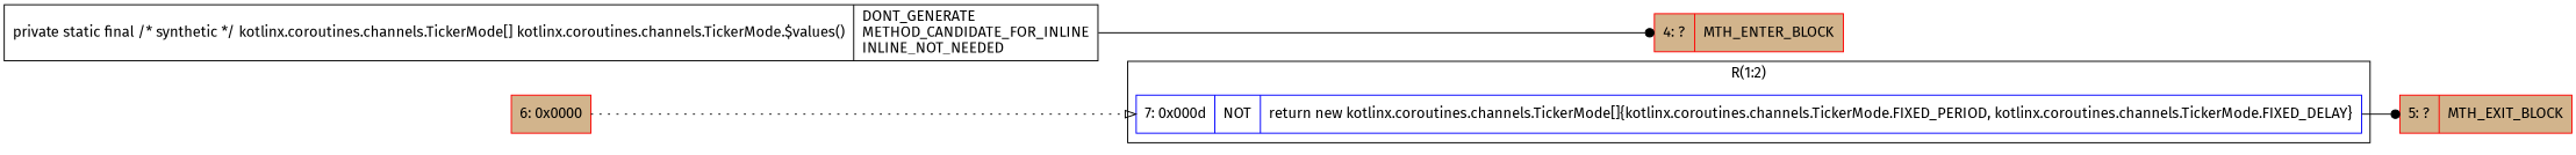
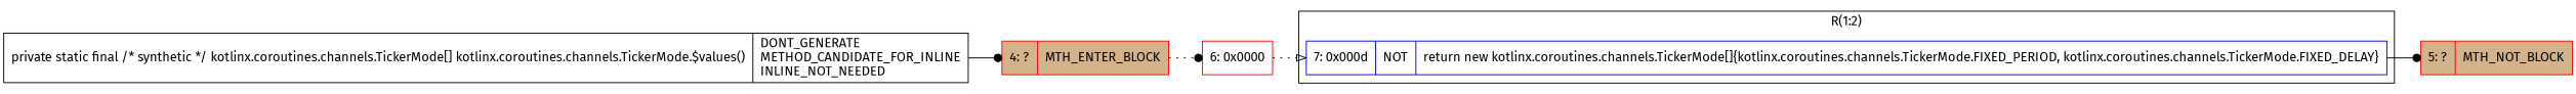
  digraph {
    fontname="Fira Sans"
    rankdir=LR
    node [color=red fillcolor=white fontname="Fira Sans" shape=record style=filled]
    edge [arrowhead=dot fontname="Fira Sans" style=solid]
    n1 [color=blue label="{7\:\ 0x000d|NOT\l|return new kotlinx.coroutines.channels.TickerMode[]\{kotlinx.coroutines.channels.TickerMode.FIXED_PERIOD, kotlinx.coroutines.channels.TickerMode.FIXED_DELAY\}\l}"]
-   n2 [fillcolor=tan label="{5\:\ ?|MTH_EXIT_BLOCK\l}"]
+   n2 [fillcolor=tan label="{5\:\ ?|MTH_NOT_BLOCK\l}"]
    n3 [fillcolor=tan label="{4\:\ ?|MTH_ENTER_BLOCK\l}"]
-   n4 [fillcolor=tan label="{6\:\ 0x0000}"]
+   n4 [label="{6\:\ 0x0000}"]
    n5 [label="{private static final \/* synthetic *\/ kotlinx.coroutines.channels.TickerMode[] kotlinx.coroutines.channels.TickerMode.$values()  | DONT_GENERATE\lMETHOD_CANDIDATE_FOR_INLINE\lINLINE_NOT_NEEDED\l}" color=""]
    subgraph cluster_1 {
      label="R(1:2)"
      n1
    }
    n1 -> n2
+   n3 -> n4 [style=dotted]
    n4 -> n1 [arrowhead=onormal style=dotted]
    n5 -> n3
  }
